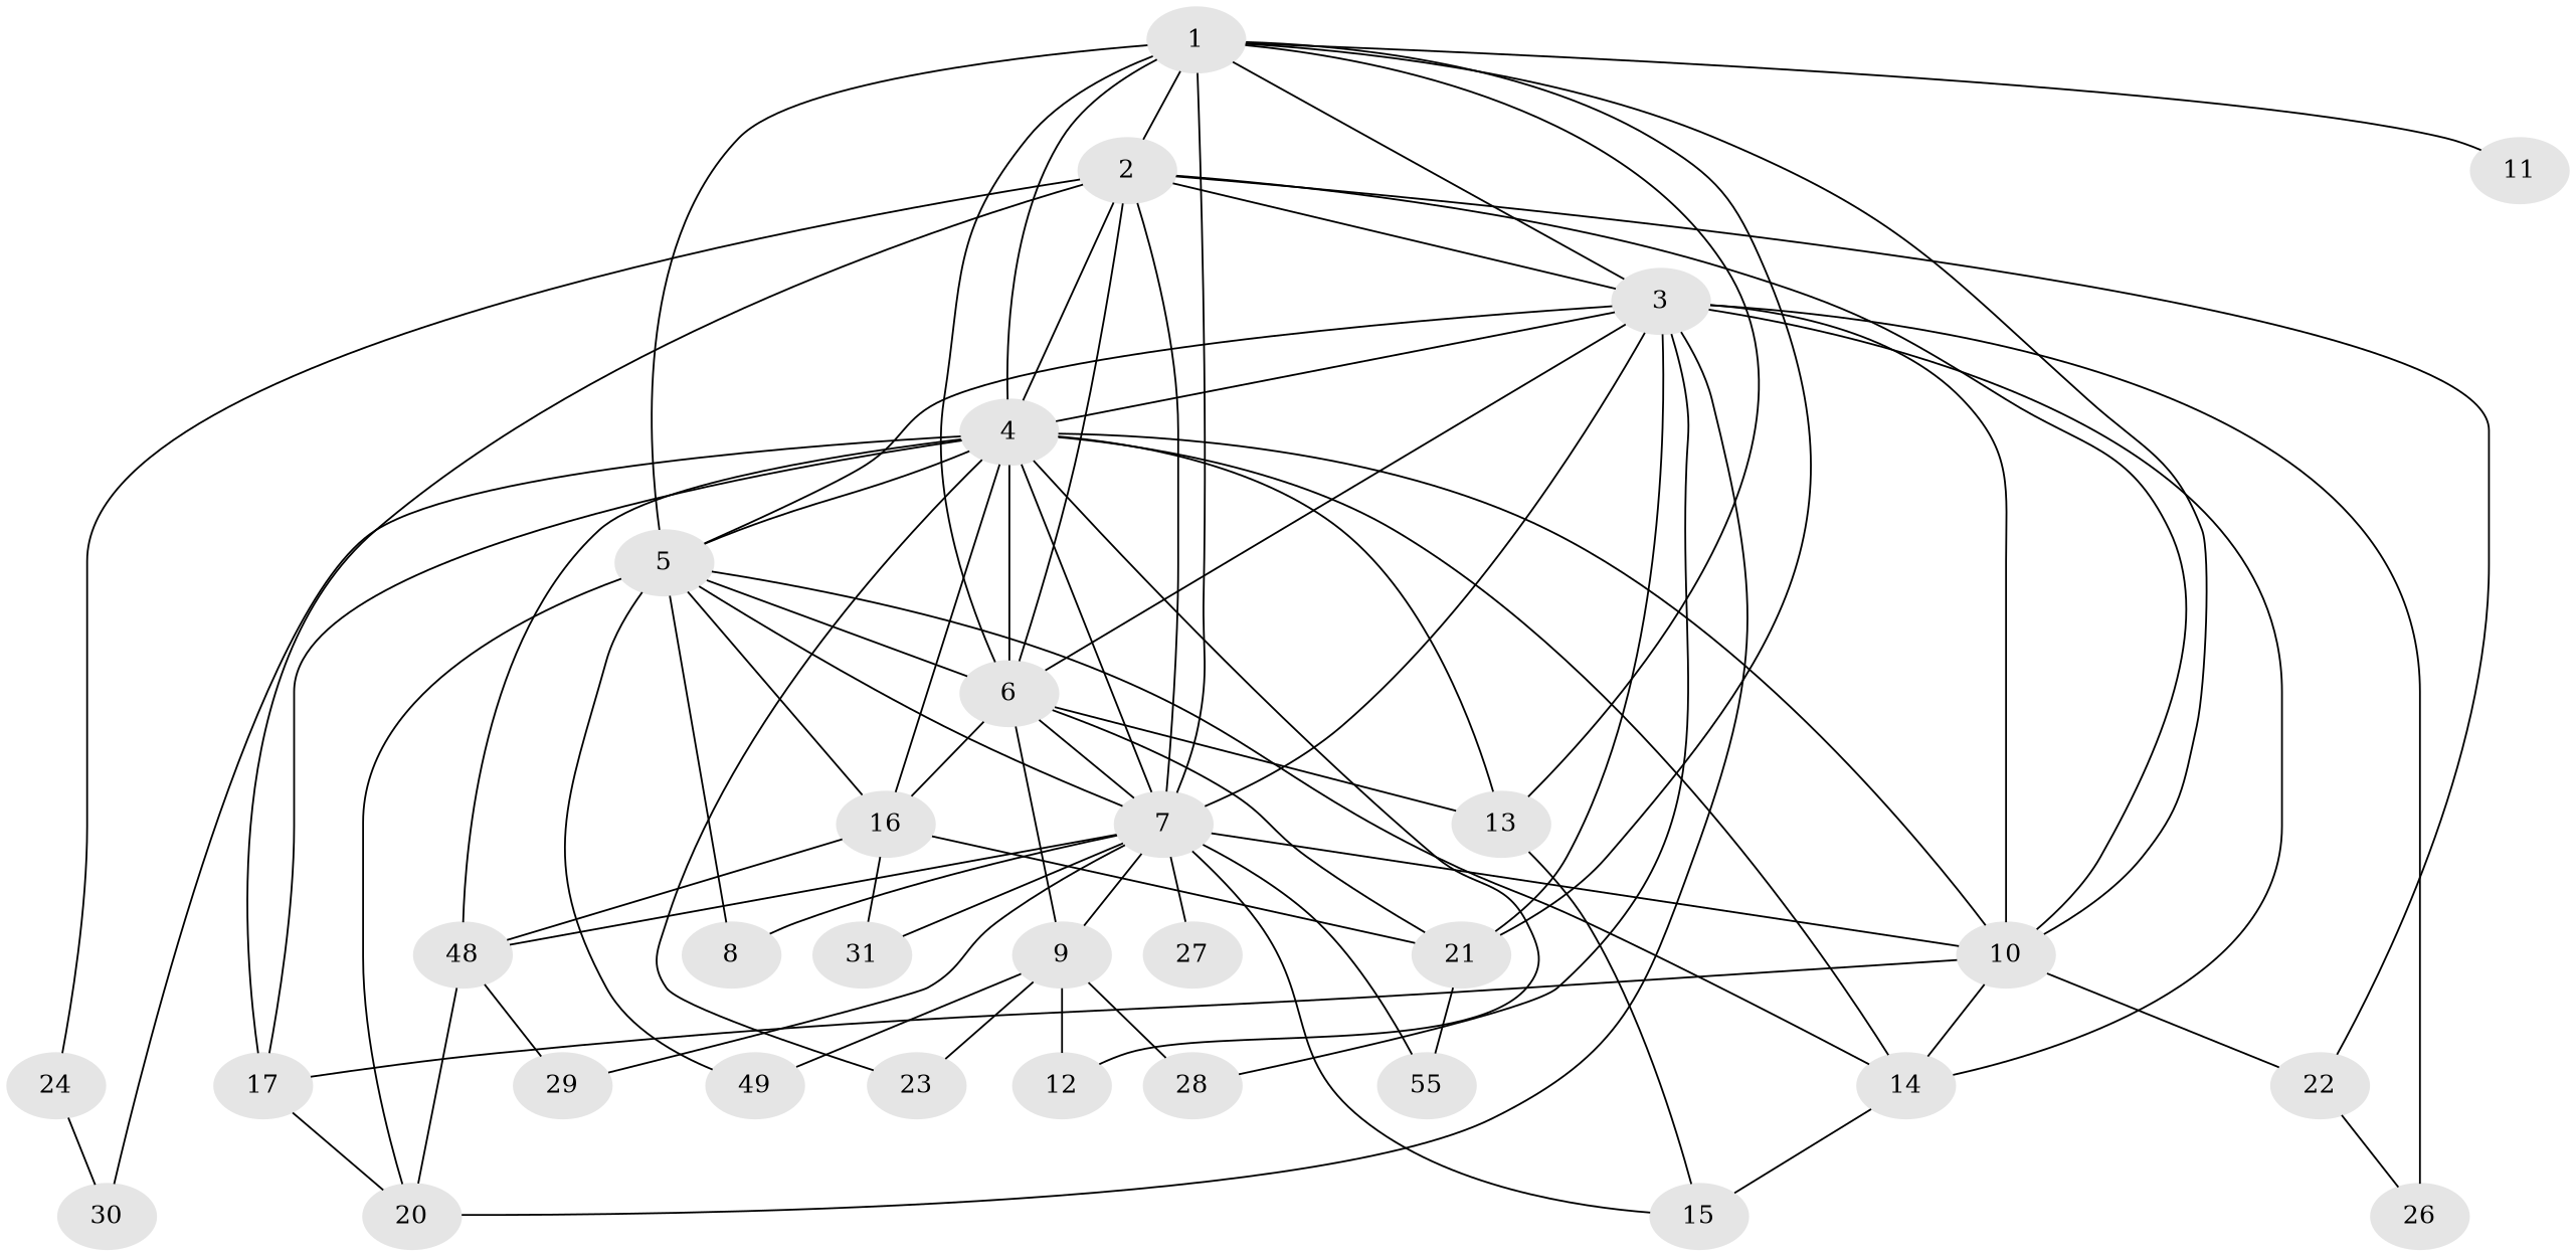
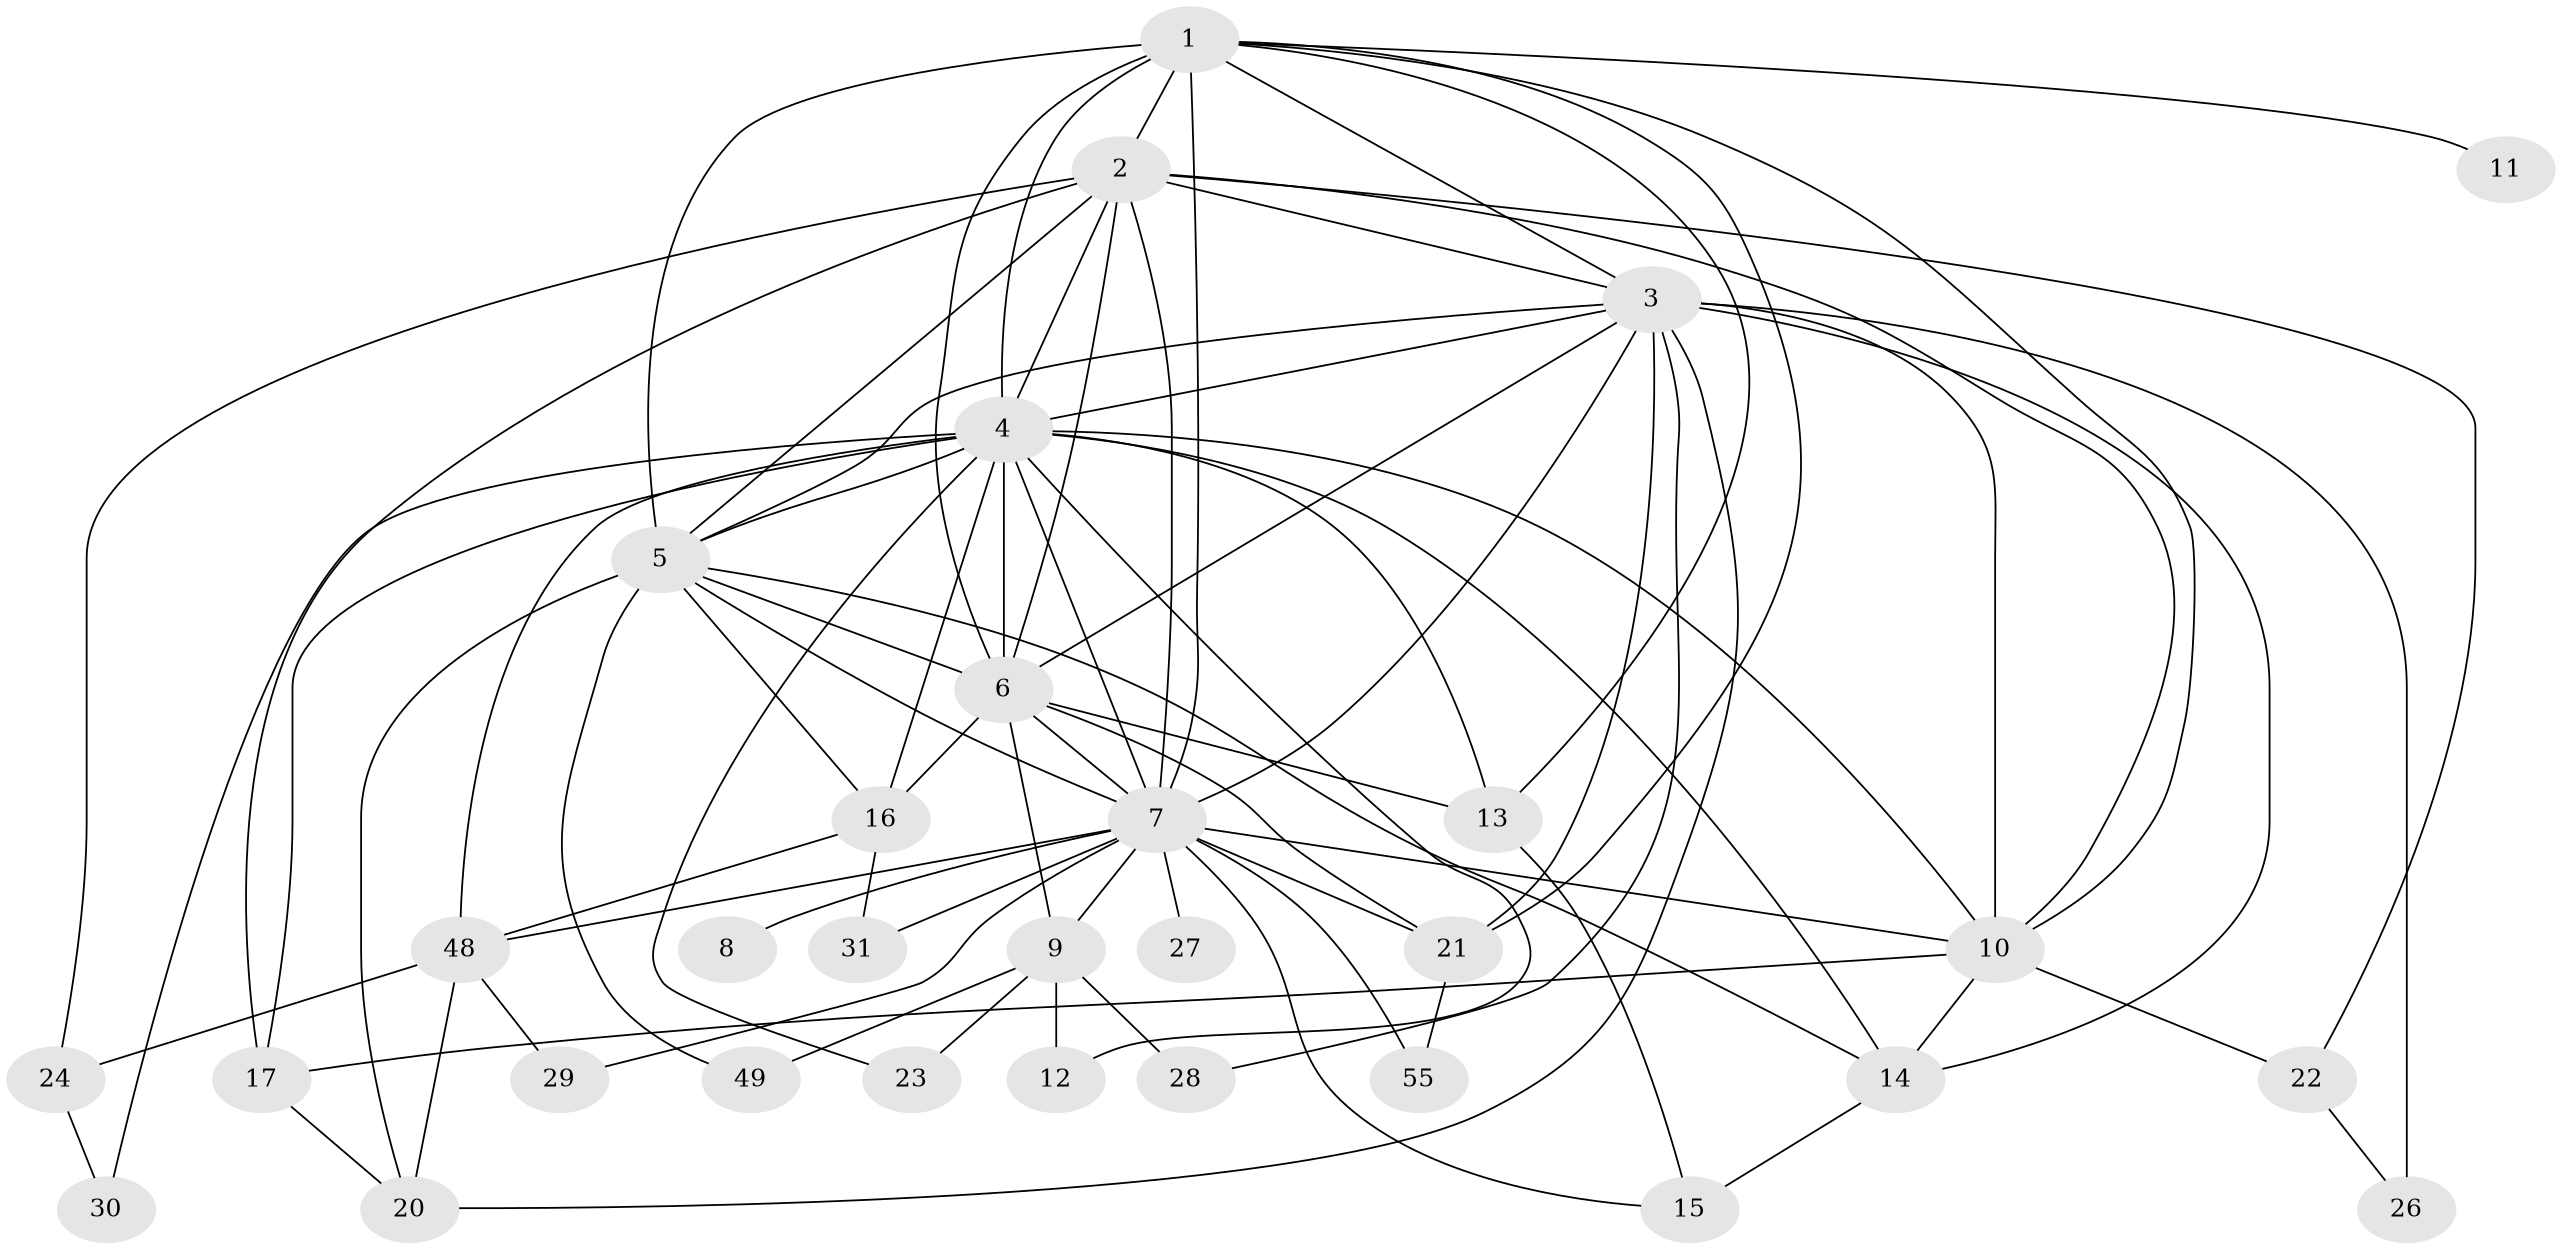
  graph {
    node [color=gray90 style=filled]
    edge [weight=1.0]
    1
    2
    3
    4
    5
    6
    7
    10
    11
    21
    13
    17
    22
    24
    14
    20
    26
    28
    12
    16
    n21 [label=48]
    23
    30
    n24 [label=49]
    9
    27
    8
    15
    n29 [label=55]
    29
    31
    1 -- 2 [weight=2.0]
    1 -- 3 [weight=2.0]
    1 -- 4 [weight=2.0]
    1 -- 5
    1 -- 6 [weight=2.0]
    1 -- 7
    1 -- 10
    1 -- 11
    1 -- 21
    1 -- 13
    2 -- 3 [weight=4.0]
    2 -- 4 [weight=4.0]
-   8 -- 5 [weight=2.0]
+   2 -- 5 [weight=2.0]
    2 -- 6 [weight=3.0]
    2 -- 7 [weight=3.0]
    2 -- 10
    2 -- 17
    2 -- 22
    2 -- 24
    3 -- 4 [weight=4.0]
    3 -- 5 [weight=3.0]
    3 -- 6 [weight=2.0]
    3 -- 7 [weight=2.0]
    3 -- 10 [weight=7.0]
    3 -- 21
    3 -- 14
    3 -- 20
    3 -- 26 [weight=3.0]
    3 -- 28
    4 -- 5 [weight=2.0]
    4 -- 6 [weight=2.0]
    4 -- 7 [weight=2.0]
    4 -- 10
    4 -- 13 [weight=2.0]
    4 -- 17
    4 -- 14
    4 -- 12
    4 -- 16
    4 -- n21
    4 -- 23
    4 -- 30
    5 -- 6
    5 -- 7
    5 -- 14
    5 -- 20
    5 -- 16
    5 -- n24
    6 -- 7
    6 -- 21
    6 -- 13 [weight=2.0]
    6 -- 16
    6 -- 9 [weight=3.0]
    7 -- 10 [weight=2.0]
    7 -- n21
    7 -- 9 [weight=2.0]
    7 -- 27
    7 -- 8
    7 -- 15
    7 -- n29
    7 -- 29
    7 -- 31
    10 -- 17
    10 -- 22
    10 -- 14
    21 -- n29
    13 -- 15
    17 -- 20
    22 -- 26
    24 -- 30
    14 -- 15
-   16 -- 21
+   7 -- 21
    16 -- n21
    16 -- 31
+   n21 -- 24
    n21 -- 20
    n21 -- 29
    9 -- 28 [weight=2.0]
    9 -- 12
    9 -- 23
    9 -- n24
  }
